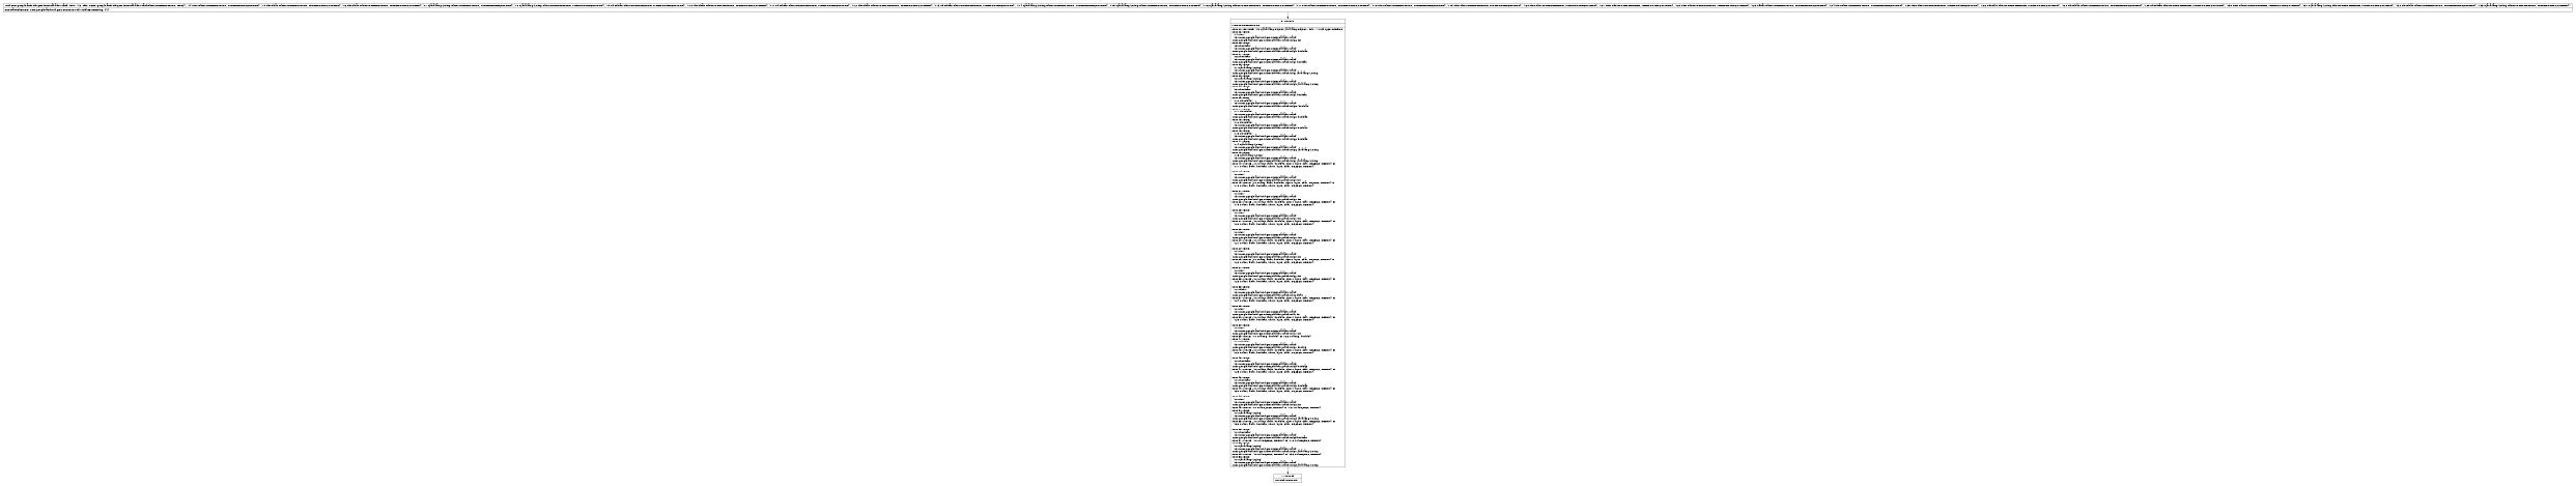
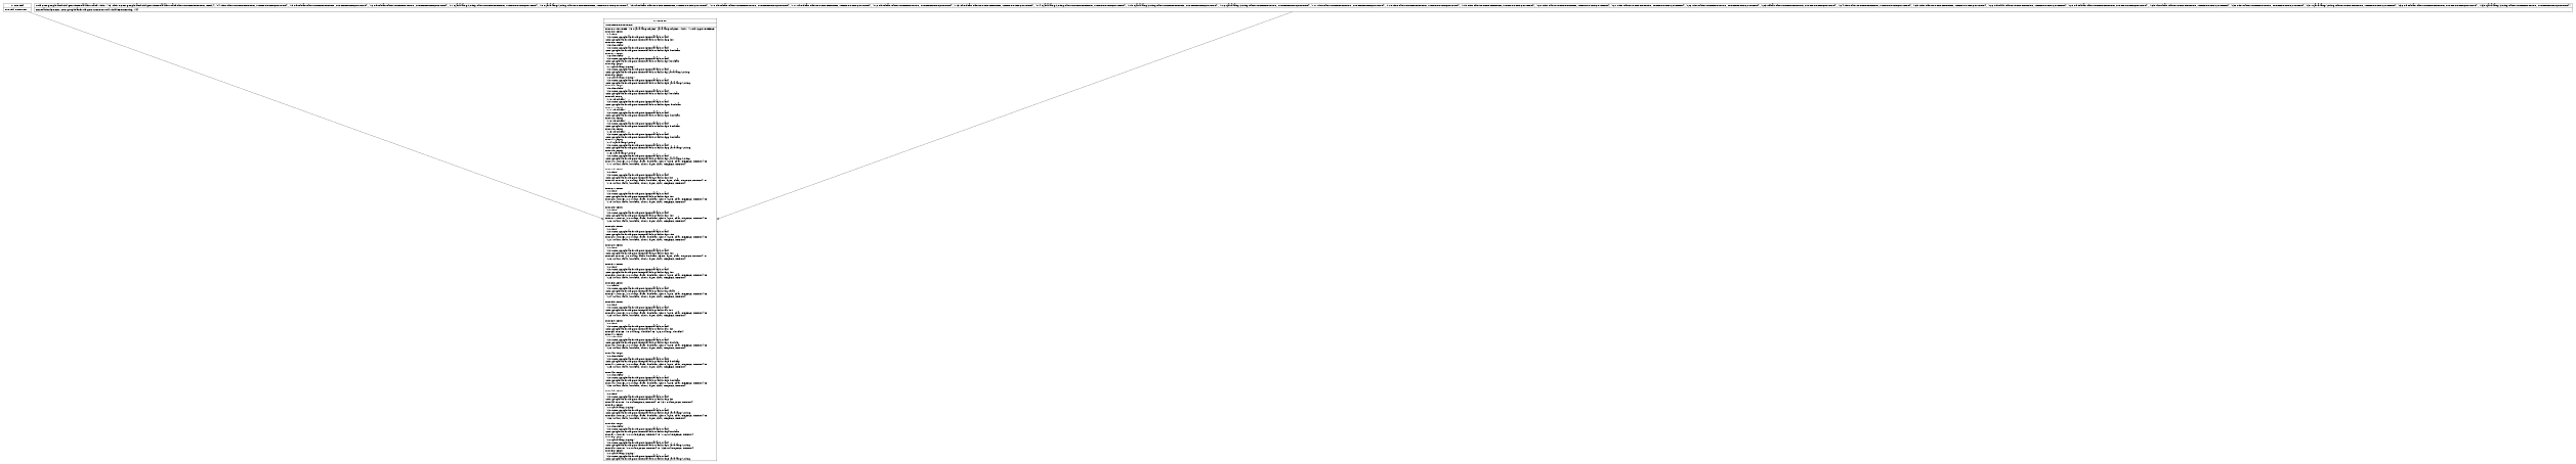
  digraph {
    node [shape=record]
    n1 [label="{0\:\ 0x0000|MTH_ENTER_BLOCK\l|0x0000: INVOKE  (r3 I:java.lang.Object) java.lang.Object.\<init\>():void type: DIRECT \l0x0003: IPUT  \l  (r4 I:int)\l  (r3 I:com.google.android.gms.internal.ads.zzasf)\l com.google.android.gms.internal.ads.zzasf.zzdpg int \l0x0005: IPUT  \l  (r5 I:boolean)\l  (r3 I:com.google.android.gms.internal.ads.zzasf)\l com.google.android.gms.internal.ads.zzasf.zzdph boolean \l0x0007: IPUT  \l  (r6 I:boolean)\l  (r3 I:com.google.android.gms.internal.ads.zzasf)\l com.google.android.gms.internal.ads.zzasf.zzdpi boolean \l0x0009: IPUT  \l  (r7 I:java.lang.String)\l  (r3 I:com.google.android.gms.internal.ads.zzasf)\l com.google.android.gms.internal.ads.zzasf.zzdpj java.lang.String \l0x000b: IPUT  \l  (r8 I:java.lang.String)\l  (r3 I:com.google.android.gms.internal.ads.zzasf)\l com.google.android.gms.internal.ads.zzasf.zzdpk java.lang.String \l0x000d: IPUT  \l  (r9 I:boolean)\l  (r3 I:com.google.android.gms.internal.ads.zzasf)\l com.google.android.gms.internal.ads.zzasf.zzdpl boolean \l0x000f: IPUT  \l  (r10 I:boolean)\l  (r3 I:com.google.android.gms.internal.ads.zzasf)\l com.google.android.gms.internal.ads.zzasf.zzdpm boolean \l0x0011: IPUT  \l  (r11 I:boolean)\l  (r3 I:com.google.android.gms.internal.ads.zzasf)\l com.google.android.gms.internal.ads.zzasf.zzdpn boolean \l0x0013: IPUT  \l  (r12 I:boolean)\l  (r3 I:com.google.android.gms.internal.ads.zzasf)\l com.google.android.gms.internal.ads.zzasf.zzdpo boolean \l0x0015: IPUT  \l  (r13 I:boolean)\l  (r3 I:com.google.android.gms.internal.ads.zzasf)\l com.google.android.gms.internal.ads.zzasf.zzdpp boolean \l0x0017: IPUT  \l  (r14 I:java.lang.String)\l  (r3 I:com.google.android.gms.internal.ads.zzasf)\l com.google.android.gms.internal.ads.zzasf.zzdpq java.lang.String \l0x0019: IPUT  \l  (r15 I:java.lang.String)\l  (r3 I:com.google.android.gms.internal.ads.zzasf)\l com.google.android.gms.internal.ads.zzasf.zzdpr java.lang.String \l0x001b: MOVE  (r0 I:?[int, float, boolean, short, byte, char, OBJECT, ARRAY]) = \l  (r17 I:?[int, float, boolean, short, byte, char, OBJECT, ARRAY])\l \l0x001d: IPUT  \l  (r0 I:int)\l  (r3 I:com.google.android.gms.internal.ads.zzasf)\l com.google.android.gms.internal.ads.zzasf.zzdpt int \l0x001f: MOVE  (r0 I:?[int, float, boolean, short, byte, char, OBJECT, ARRAY]) = \l  (r18 I:?[int, float, boolean, short, byte, char, OBJECT, ARRAY])\l \l0x0021: IPUT  \l  (r0 I:int)\l  (r3 I:com.google.android.gms.internal.ads.zzasf)\l com.google.android.gms.internal.ads.zzasf.zzdpu int \l0x0023: MOVE  (r0 I:?[int, float, boolean, short, byte, char, OBJECT, ARRAY]) = \l  (r19 I:?[int, float, boolean, short, byte, char, OBJECT, ARRAY])\l \l0x0025: IPUT  \l  (r0 I:int)\l  (r3 I:com.google.android.gms.internal.ads.zzasf)\l com.google.android.gms.internal.ads.zzasf.zzdpv int \l0x0027: MOVE  (r0 I:?[int, float, boolean, short, byte, char, OBJECT, ARRAY]) = \l  (r20 I:?[int, float, boolean, short, byte, char, OBJECT, ARRAY])\l \l0x0029: IPUT  \l  (r0 I:int)\l  (r3 I:com.google.android.gms.internal.ads.zzasf)\l com.google.android.gms.internal.ads.zzasf.zzdpw int \l0x002b: MOVE  (r0 I:?[int, float, boolean, short, byte, char, OBJECT, ARRAY]) = \l  (r21 I:?[int, float, boolean, short, byte, char, OBJECT, ARRAY])\l \l0x002d: IPUT  \l  (r0 I:int)\l  (r3 I:com.google.android.gms.internal.ads.zzasf)\l com.google.android.gms.internal.ads.zzasf.zzdpx int \l0x002f: MOVE  (r0 I:?[int, float, boolean, short, byte, char, OBJECT, ARRAY]) = \l  (r22 I:?[int, float, boolean, short, byte, char, OBJECT, ARRAY])\l \l0x0031: IPUT  \l  (r0 I:int)\l  (r3 I:com.google.android.gms.internal.ads.zzasf)\l com.google.android.gms.internal.ads.zzasf.zzdpy int \l0x0033: MOVE  (r0 I:?[int, float, boolean, short, byte, char, OBJECT, ARRAY]) = \l  (r23 I:?[int, float, boolean, short, byte, char, OBJECT, ARRAY])\l \l0x0035: IPUT  \l  (r0 I:float)\l  (r3 I:com.google.android.gms.internal.ads.zzasf)\l com.google.android.gms.internal.ads.zzasf.zzbty float \l0x0037: MOVE  (r0 I:?[int, float, boolean, short, byte, char, OBJECT, ARRAY]) = \l  (r24 I:?[int, float, boolean, short, byte, char, OBJECT, ARRAY])\l \l0x0039: IPUT  \l  (r0 I:int)\l  (r3 I:com.google.android.gms.internal.ads.zzasf)\l com.google.android.gms.internal.ads.zzasf.zzdlv int \l0x003b: MOVE  (r0 I:?[int, float, boolean, short, byte, char, OBJECT, ARRAY]) = \l  (r25 I:?[int, float, boolean, short, byte, char, OBJECT, ARRAY])\l \l0x003d: IPUT  \l  (r0 I:int)\l  (r3 I:com.google.android.gms.internal.ads.zzasf)\l com.google.android.gms.internal.ads.zzasf.zzdlw int \l0x003f: MOVE  (r0 I:?[long, double]) = (r26 I:?[long, double]) \l0x0041: IPUT  \l  (r0 I:double)\l  (r3 I:com.google.android.gms.internal.ads.zzasf)\l com.google.android.gms.internal.ads.zzasf.zzdpz double \l0x0043: MOVE  (r0 I:?[int, float, boolean, short, byte, char, OBJECT, ARRAY]) = \l  (r28 I:?[int, float, boolean, short, byte, char, OBJECT, ARRAY])\l \l0x0045: IPUT  \l  (r0 I:boolean)\l  (r3 I:com.google.android.gms.internal.ads.zzasf)\l com.google.android.gms.internal.ads.zzasf.zzdqa boolean \l0x0047: MOVE  (r0 I:?[int, float, boolean, short, byte, char, OBJECT, ARRAY]) = \l  (r29 I:?[int, float, boolean, short, byte, char, OBJECT, ARRAY])\l \l0x0049: IPUT  \l  (r0 I:boolean)\l  (r3 I:com.google.android.gms.internal.ads.zzasf)\l com.google.android.gms.internal.ads.zzasf.zzdqb boolean \l0x004b: MOVE  (r0 I:?[int, float, boolean, short, byte, char, OBJECT, ARRAY]) = \l  (r30 I:?[int, float, boolean, short, byte, char, OBJECT, ARRAY])\l \l0x004d: IPUT  \l  (r0 I:int)\l  (r3 I:com.google.android.gms.internal.ads.zzasf)\l com.google.android.gms.internal.ads.zzasf.zzdqc int \l0x004f: MOVE  (r0 I:?[OBJECT, ARRAY]) = (r31 I:?[OBJECT, ARRAY]) \l0x0051: IPUT  \l  (r0 I:java.lang.String)\l  (r3 I:com.google.android.gms.internal.ads.zzasf)\l com.google.android.gms.internal.ads.zzasf.zzdqd java.lang.String \l0x0053: MOVE  (r0 I:?[int, float, boolean, short, byte, char, OBJECT, ARRAY]) = \l  (r32 I:?[int, float, boolean, short, byte, char, OBJECT, ARRAY])\l \l0x0055: IPUT  \l  (r0 I:boolean)\l  (r3 I:com.google.android.gms.internal.ads.zzasf)\l com.google.android.gms.internal.ads.zzasf.zzdqf boolean \l0x0057: MOVE  (r0 I:?[OBJECT, ARRAY]) = (r16 I:?[OBJECT, ARRAY]) \l0x0059: IPUT  \l  (r0 I:java.lang.String)\l  (r3 I:com.google.android.gms.internal.ads.zzasf)\l com.google.android.gms.internal.ads.zzasf.zzdps java.lang.String \l0x005b: MOVE  (r0 I:?[OBJECT, ARRAY]) = (r33 I:?[OBJECT, ARRAY]) \l0x005d: IPUT  \l  (r0 I:java.lang.String)\l  (r3 I:com.google.android.gms.internal.ads.zzasf)\l com.google.android.gms.internal.ads.zzasf.zzdqe java.lang.String \l}"]
    n2 [label="{1\:\ 0x005f|0x005f: RETURN   \l}"]
    n3 [label="{void com.google.android.gms.internal.ads.zzasf.\<init\>((r3 'this' I:com.google.android.gms.internal.ads.zzasf A[IMMUTABLE_TYPE, THIS]), (r4 I:int A[IMMUTABLE_TYPE, METHOD_ARGUMENT]), (r5 I:boolean A[IMMUTABLE_TYPE, METHOD_ARGUMENT]), (r6 I:boolean A[IMMUTABLE_TYPE, METHOD_ARGUMENT]), (r7 I:java.lang.String A[IMMUTABLE_TYPE, METHOD_ARGUMENT]), (r8 I:java.lang.String A[IMMUTABLE_TYPE, METHOD_ARGUMENT]), (r9 I:boolean A[IMMUTABLE_TYPE, METHOD_ARGUMENT]), (r10 I:boolean A[IMMUTABLE_TYPE, METHOD_ARGUMENT]), (r11 I:boolean A[IMMUTABLE_TYPE, METHOD_ARGUMENT]), (r12 I:boolean A[IMMUTABLE_TYPE, METHOD_ARGUMENT]), (r13 I:boolean A[IMMUTABLE_TYPE, METHOD_ARGUMENT]), (r14 I:java.lang.String A[IMMUTABLE_TYPE, METHOD_ARGUMENT]), (r15 I:java.lang.String A[IMMUTABLE_TYPE, METHOD_ARGUMENT]), (r16 I:java.lang.String A[IMMUTABLE_TYPE, METHOD_ARGUMENT]), (r17 I:int A[IMMUTABLE_TYPE, METHOD_ARGUMENT]), (r18 I:int A[IMMUTABLE_TYPE, METHOD_ARGUMENT]), (r19 I:int A[IMMUTABLE_TYPE, METHOD_ARGUMENT]), (r20 I:int A[IMMUTABLE_TYPE, METHOD_ARGUMENT]), (r21 I:int A[IMMUTABLE_TYPE, METHOD_ARGUMENT]), (r22 I:int A[IMMUTABLE_TYPE, METHOD_ARGUMENT]), (r23 I:float A[IMMUTABLE_TYPE, METHOD_ARGUMENT]), (r24 I:int A[IMMUTABLE_TYPE, METHOD_ARGUMENT]), (r25 I:int A[IMMUTABLE_TYPE, METHOD_ARGUMENT]), (r26 I:double A[IMMUTABLE_TYPE, METHOD_ARGUMENT]), (r28 I:boolean A[IMMUTABLE_TYPE, METHOD_ARGUMENT]), (r29 I:boolean A[IMMUTABLE_TYPE, METHOD_ARGUMENT]), (r30 I:int A[IMMUTABLE_TYPE, METHOD_ARGUMENT]), (r31 I:java.lang.String A[IMMUTABLE_TYPE, METHOD_ARGUMENT]), (r32 I:boolean A[IMMUTABLE_TYPE, METHOD_ARGUMENT]), (r33 I:java.lang.String A[IMMUTABLE_TYPE, METHOD_ARGUMENT]))  | Annotation[BUILD, com.google.android.gms.common.util.VisibleForTesting, \{\}]\l}"]
-   n1 -> n2
+   n2 -> n1
    n3 -> n1
  }
